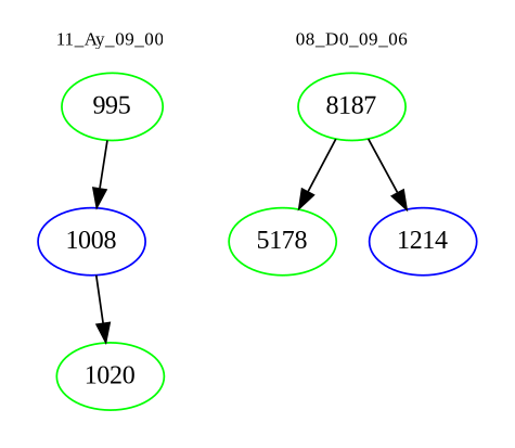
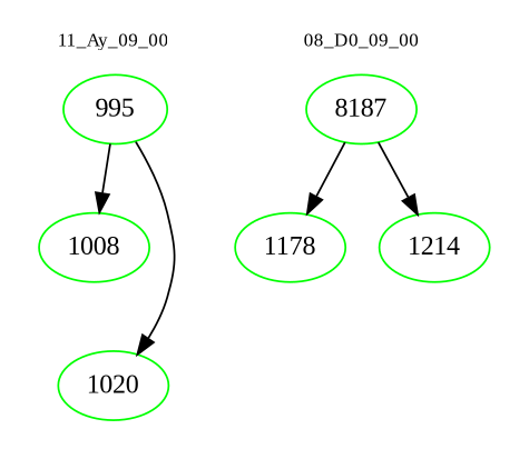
  digraph {
    fontname="Liberation Serif"
    node [color=green fontname="Liberation Serif"]
    edge [color=black fontname="Liberation Serif"]
    n1 [label=995]
-   n2 [color=blue label=1008]
+   n2 [label=1008]
    n3 [label=1020]
    n4 [label=8187]
-   n5 [label=5178]
-   n6 [color=blue label=1214]
+   n5 [label=1178]
+   n6 [label=1214]
    subgraph cluster_1 {
      color=white
      fontsize=10
      label="11_Ay_09_00"
      n1
      n2
      n3
    }
    subgraph cluster_2 {
      color=white
      fontsize=10
-     label="08_D0_09_06"
+     label="08_D0_09_00"
      n4
      n5
      n6
    }
    n1 -> n2
-   n2 -> n3
+   n1 -> n3
    n4 -> n5
    n4 -> n6
  }
